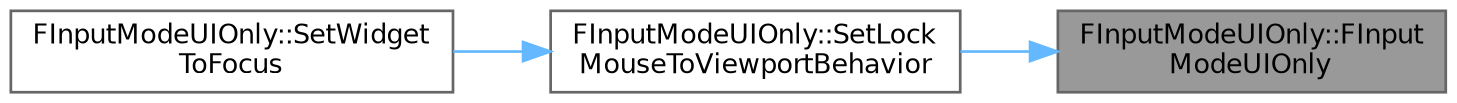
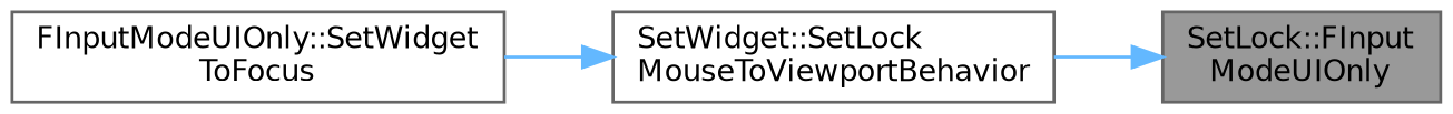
  digraph {
    rankdir=RL
    node [color=grey40 fillcolor=white fontname=Helvetica fontsize=10 shape=box style=filled]
    edge [color=steelblue1 dir=back fontname=Helvetica fontsize=10 labelfontname=Helvetica labelfontsize=10 style=solid]
-   n1 [color=gray40 fillcolor=grey60 fontcolor=black height=0.2 label="FInputModeUIOnly::FInput\lModeUIOnly" width=0.4]
-   n2 [height=0.2 label="FInputModeUIOnly::SetLock\lMouseToViewportBehavior" width=0.4]
+   n1 [color=gray40 fillcolor=grey60 fontcolor=black height=0.2 label="SetLock::FInput\lModeUIOnly" width=0.4]
+   n2 [height=0.2 label="SetWidget::SetLock\lMouseToViewportBehavior" width=0.4]
    n3 [height=0.2 label="FInputModeUIOnly::SetWidget\lToFocus" width=0.4]
    n1 -> n2
    n2 -> n3
  }
